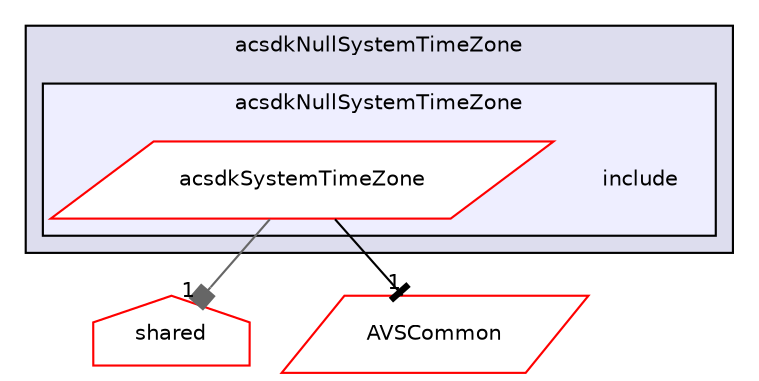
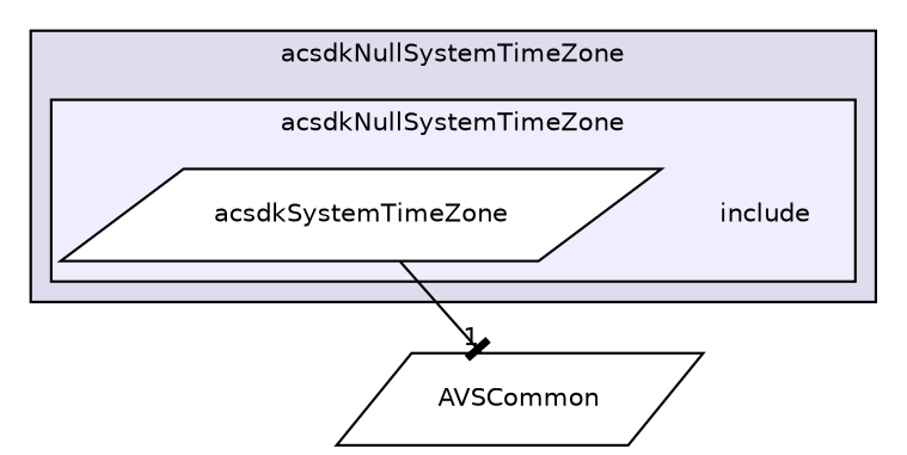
  digraph {
    compound=true
    node [fontname=Helvetica fontsize=10 shape=parallelogram color=red fillcolor=white style=filled]
    edge [headlabel=1 labeldistance=1.5 labelfontname=Helvetica labelfontsize=10]
    n1 [label=include shape=plaintext color="" fillcolor="" style=""]
-   n2 [label=acsdkSystemTimeZone]
-   n3 [label=shared shape=house]
-   n4 [label=AVSCommon]
+   n2 [color=black label=acsdkSystemTimeZone]
+   n4 [color=black label=AVSCommon]
    subgraph cluster_1 {
      bgcolor="#ddddee"
      fontname=Helvetica
      fontsize=10
      label=acsdkNullSystemTimeZone
      pencolor=black
      subgraph cluster_2 {
        bgcolor="#eeeeff"
        fontname=Helvetica
        fontsize=10
        label=acsdkNullSystemTimeZone
        pencolor=black
        n1
        n2
      }
    }
-   n2 -> n3 [arrowhead=box color=gray40]
    n2 -> n4 [arrowhead=tee color=black]
  }
